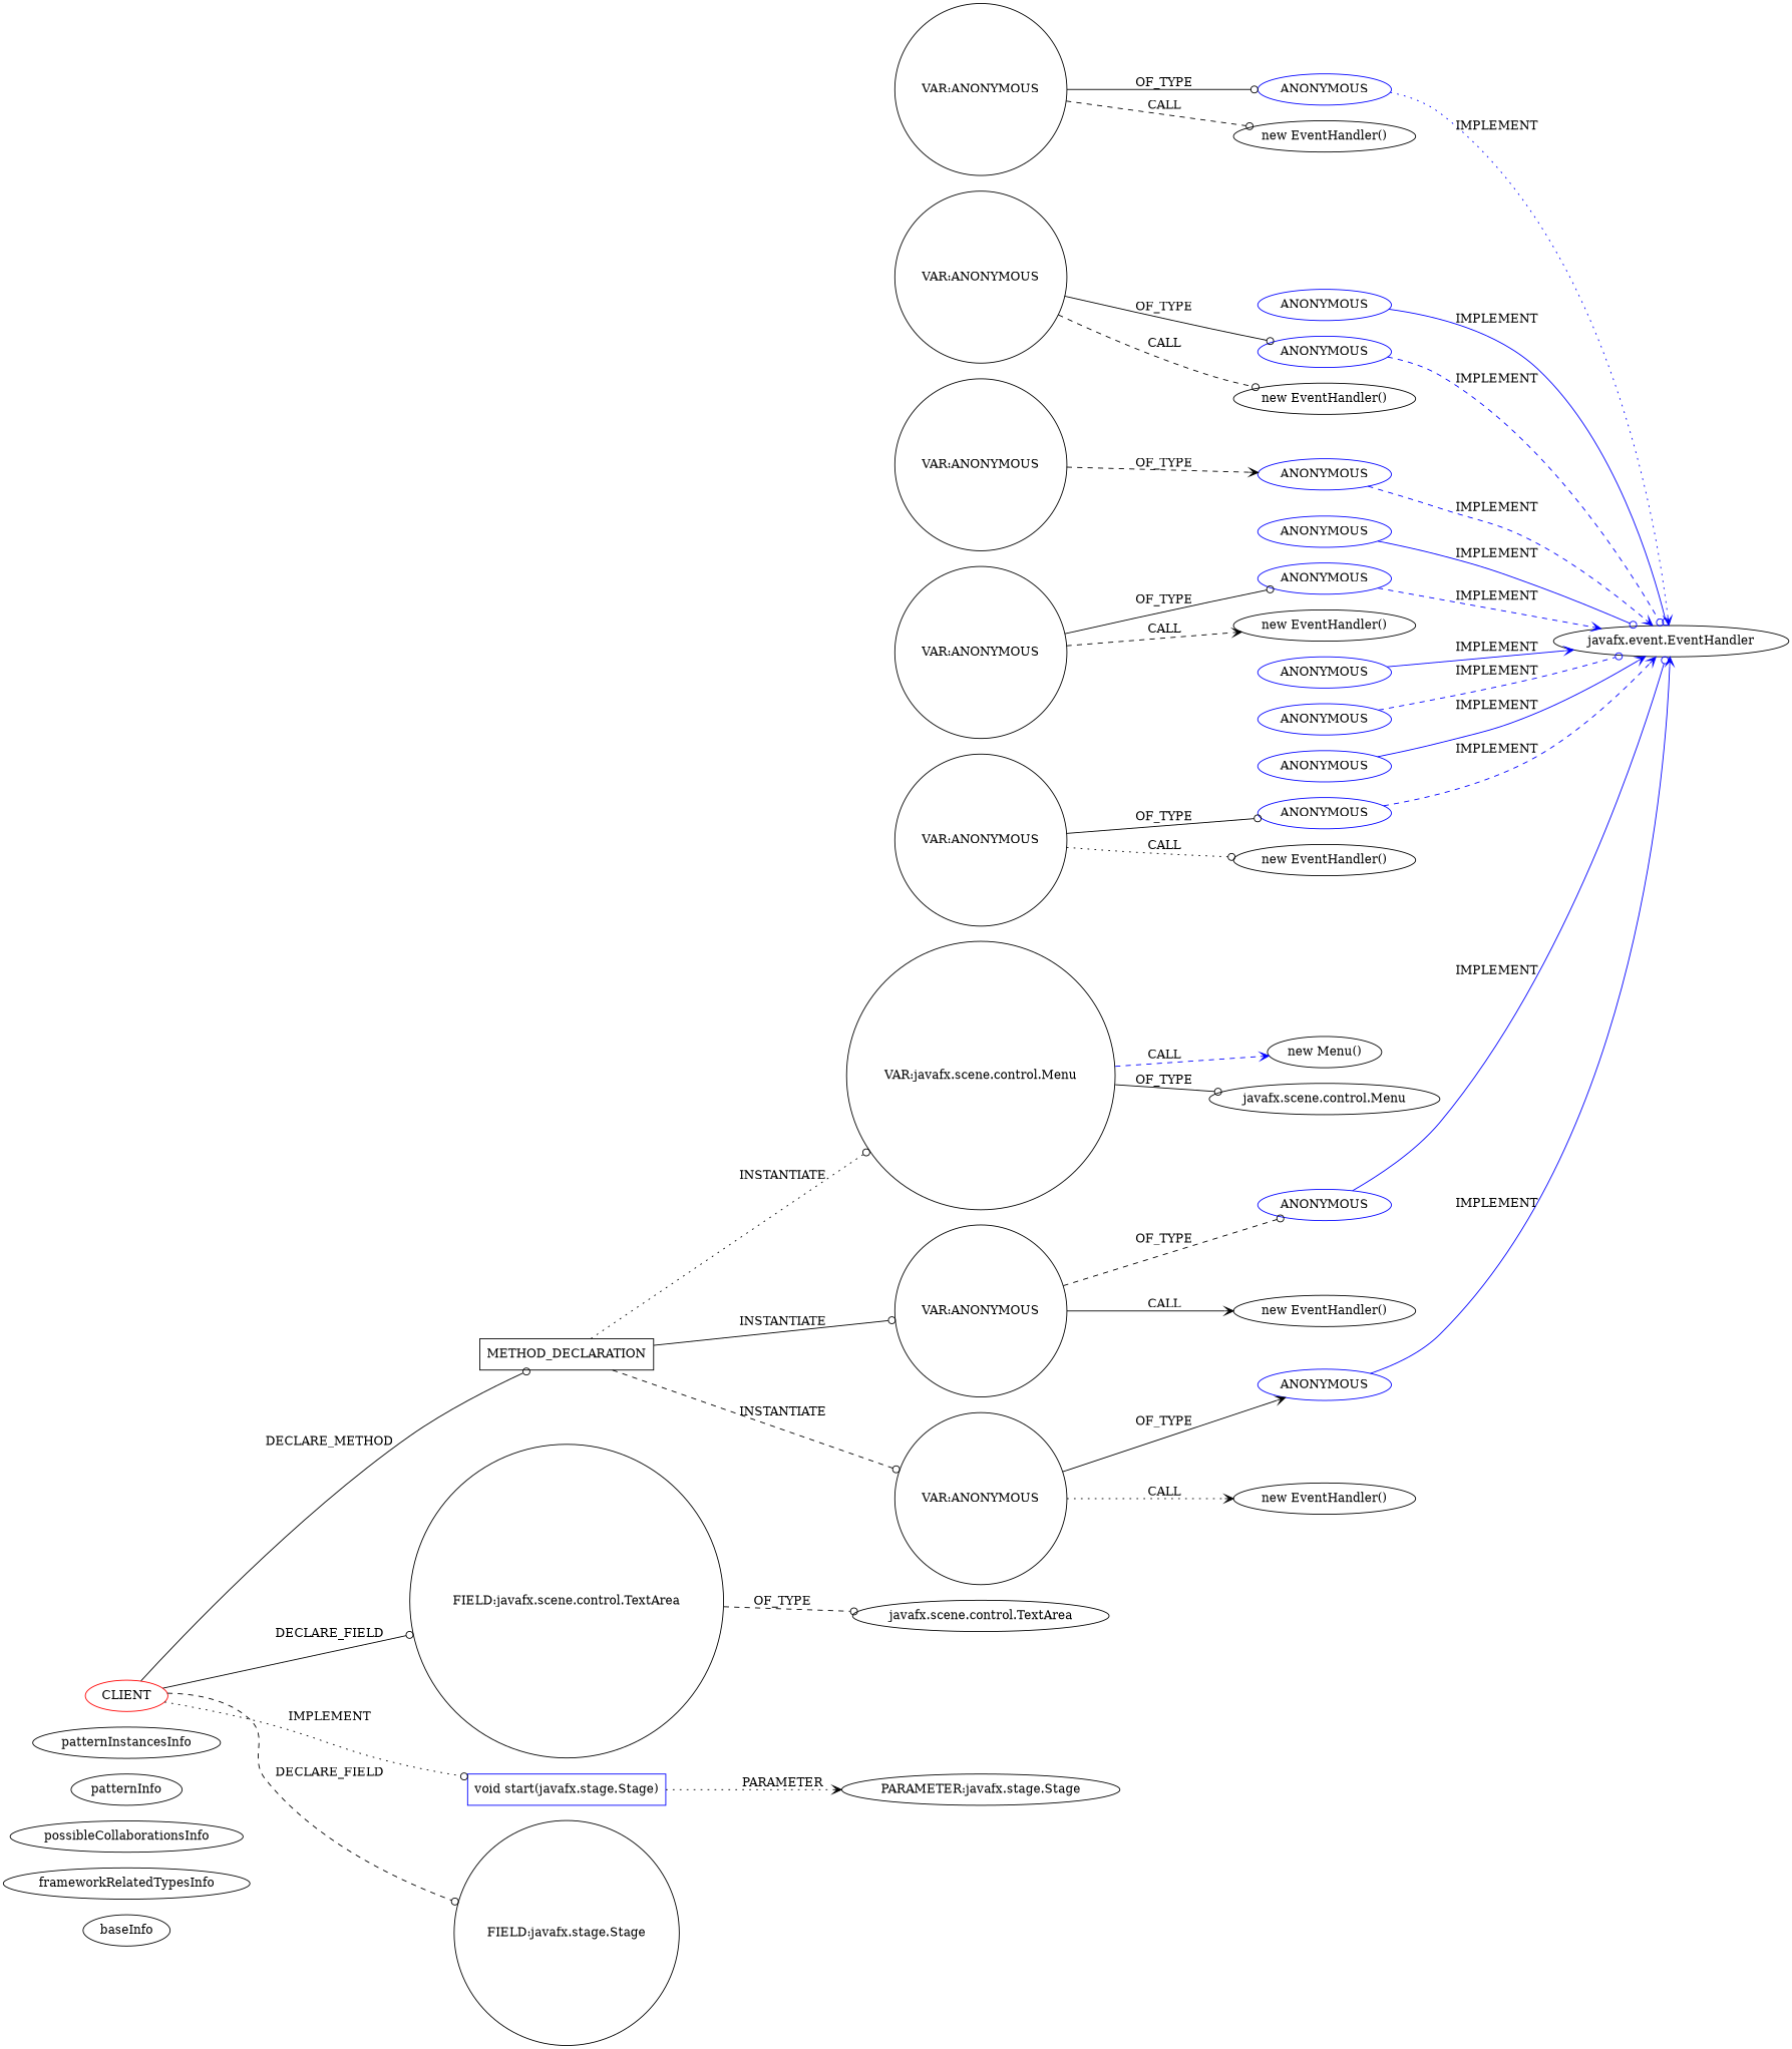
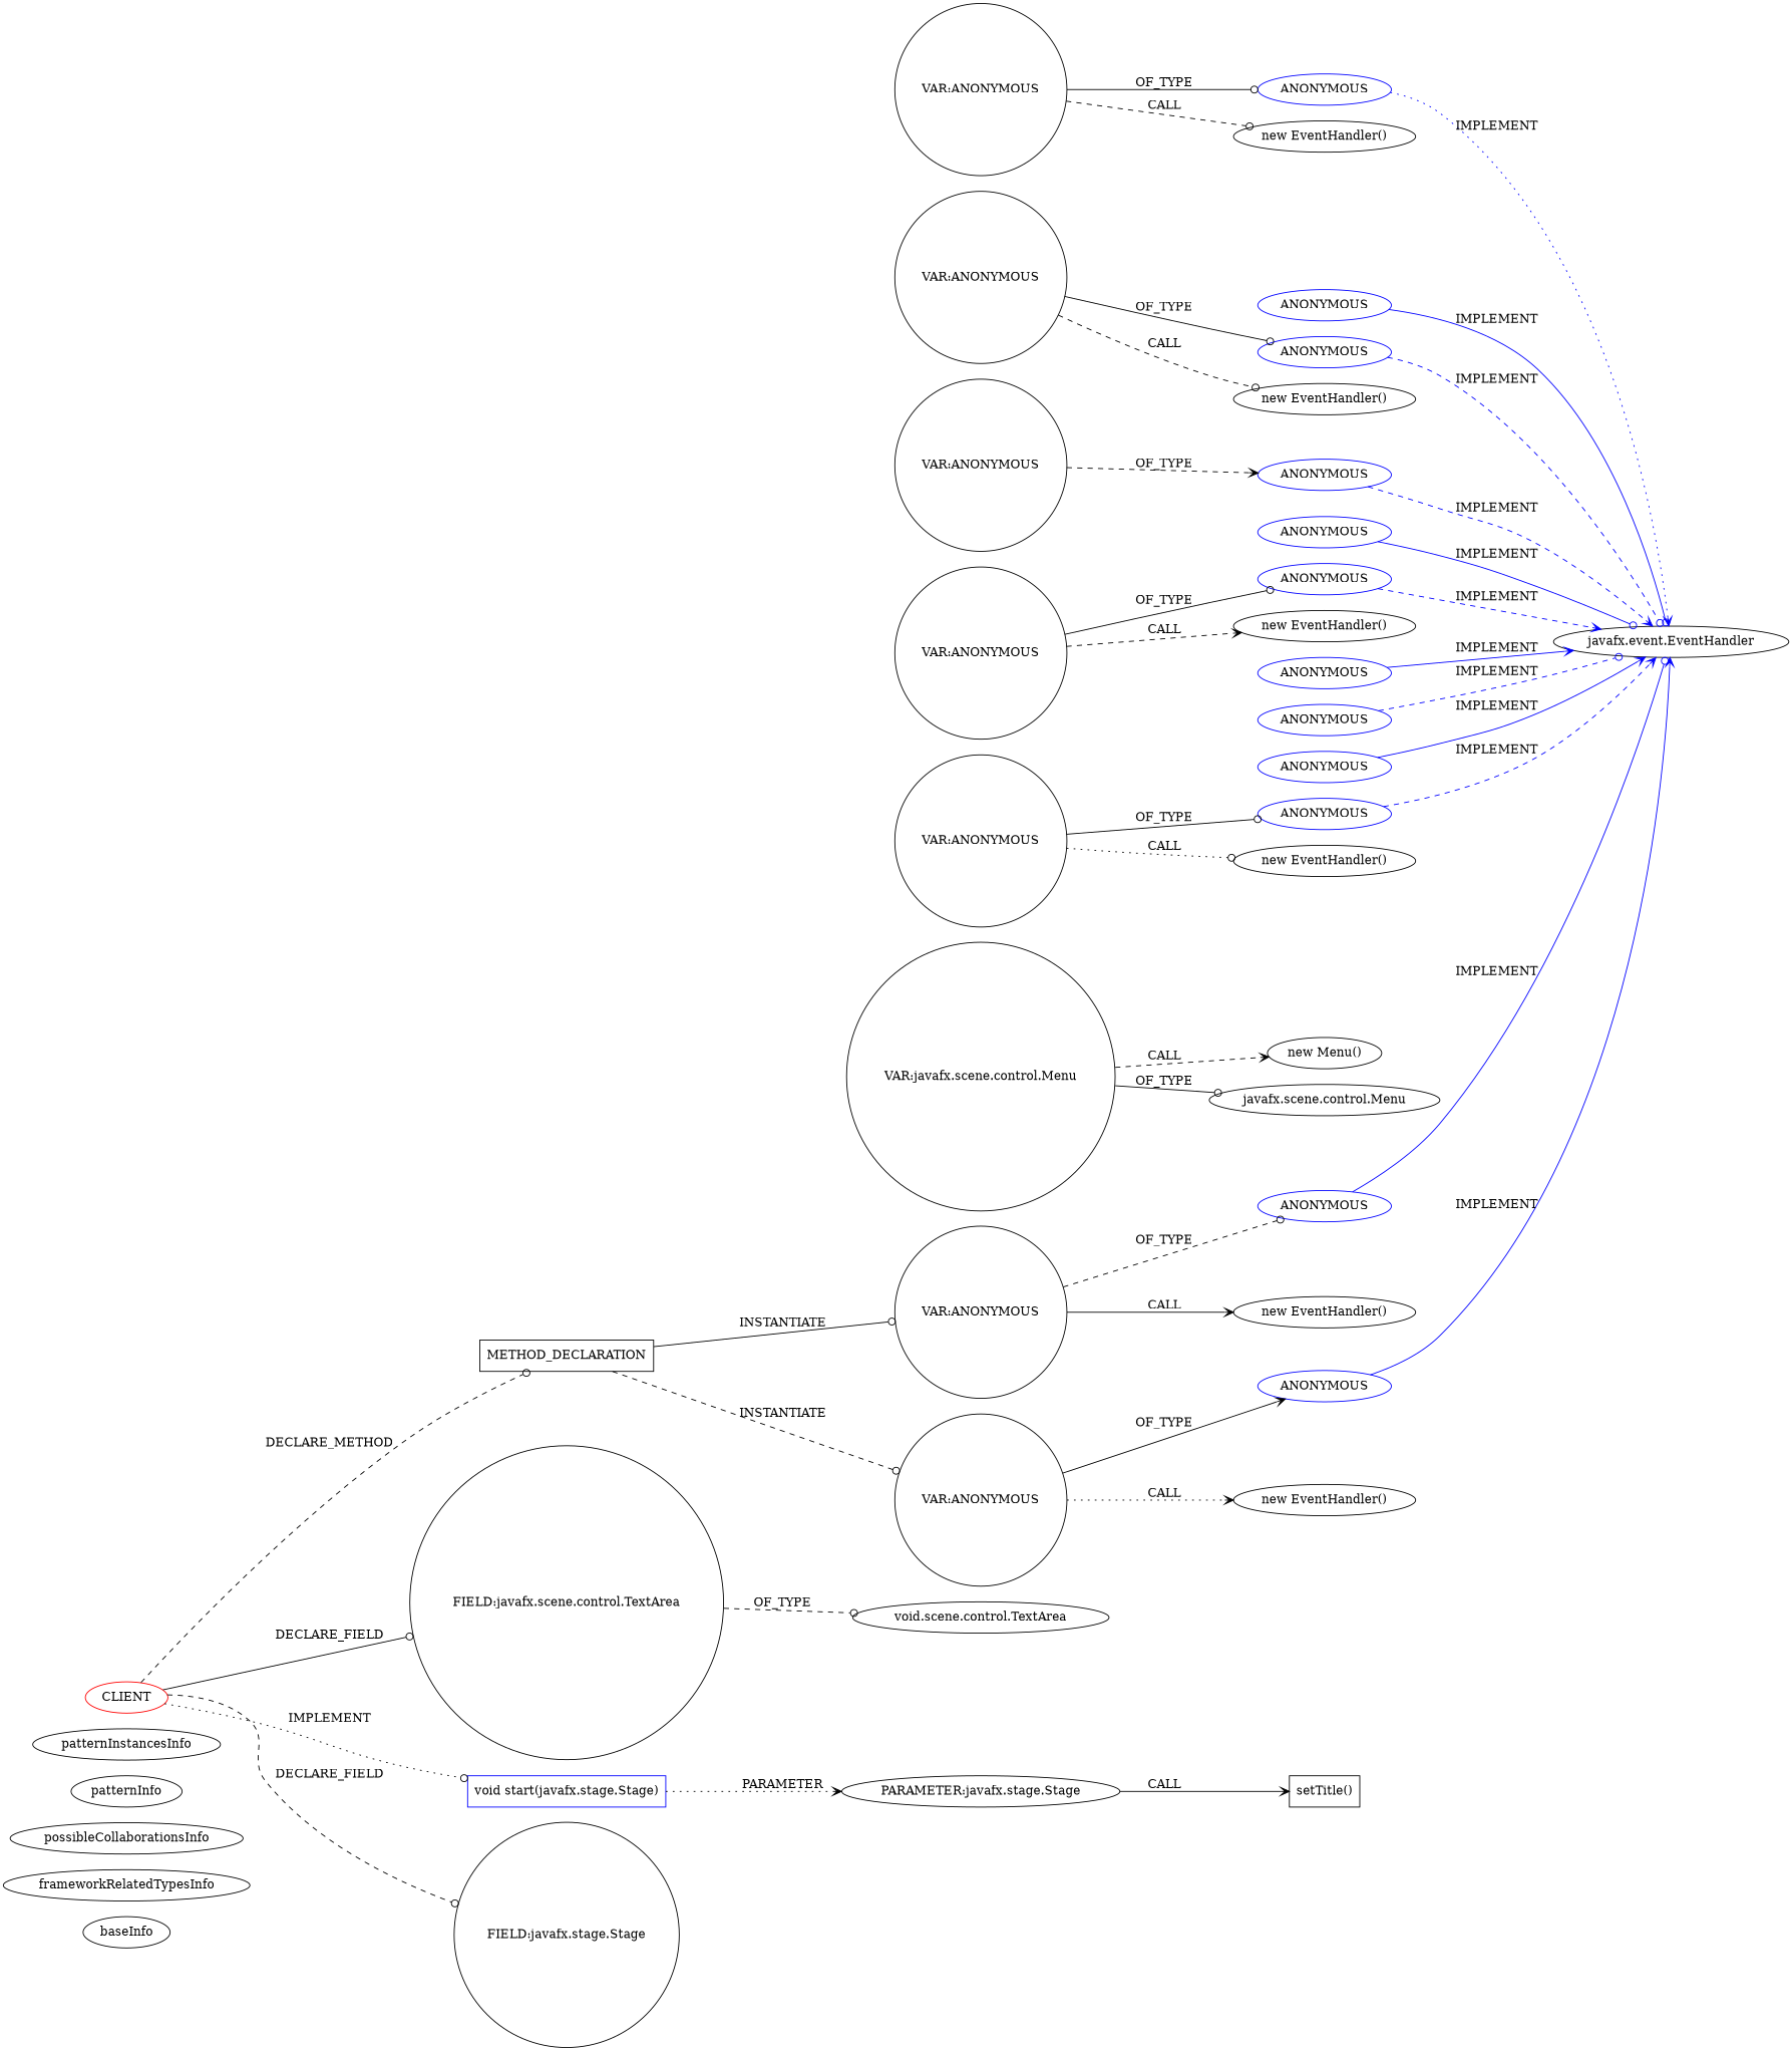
  digraph {
    rankdir=LR
    node [isFrameworkType=false vertexType=REFERENCE_ANONYMOUS_DECLARATION]
    edge [arrowhead=odot style=solid]
    baseInfo [category=pattern graphId=1823 isAnonymous=false possibleRelation=false isFrameworkType="" vertexType=""]
    frameworkRelatedTypesInfo [isFrameworkType="" vertexType=""]
    possibleCollaborationsInfo [isFrameworkType="" vertexType=""]
    patternInfo [frequency=2.0 patternRootClient=0 isFrameworkType="" vertexType=""]
    patternInstancesInfo [0="indysvision-EatWorldEditor~/indysvision-EatWorldEditor/EatWorldEditor-master/src/com/indyvision/eatworld/editor/Main.java~Main~3178" 1="Zulukas-IJA~/Zulukas-IJA/IJA-master/src/InsightJournalApplication/GUI.java~GUI~1631" isFrameworkType="" vertexType=""]
    n6 [label="new Menu()" vertexType=CONSTRUCTOR_CALL]
    n7 [label="VAR:javafx.scene.control.Menu" shape=circle vertexType=VARIABLE_EXPRESION]
    n8 [label="javafx.scene.control.Menu" vertexType=FRAMEWORK_CLASS_TYPE]
    n9 [label=METHOD_DECLARATION shape=box vertexType=CLIENT_METHOD_DECLARATION]
    n10 [label="VAR:ANONYMOUS" shape=circle vertexType=VARIABLE_EXPRESION]
    n11 [label="VAR:ANONYMOUS" shape=circle vertexType=VARIABLE_EXPRESION]
    n12 [color=blue label=ANONYMOUS]
    n13 [label="new EventHandler()" vertexType=CONSTRUCTOR_CALL]
    n14 [color=blue label=ANONYMOUS]
    n15 [label="new EventHandler()" vertexType=CONSTRUCTOR_CALL]
    n16 [color=red label=CLIENT vertexType=ROOT_CLIENT_CLASS_DECLARATION]
    n17 [label="FIELD:javafx.scene.control.TextArea" shape=circle vertexType=FIELD_DECLARATION]
    n18 [color=blue label="void start(javafx.stage.Stage)" shape=box vertexType=OVERRIDING_METHOD_DECLARATION]
    n19 [label="FIELD:javafx.stage.Stage" shape=circle vertexType=FIELD_DECLARATION]
-   n20 [label="javafx.scene.control.TextArea" vertexType=FRAMEWORK_CLASS_TYPE]
+   n20 [label="void.scene.control.TextArea" vertexType=FRAMEWORK_CLASS_TYPE]
    n21 [label="PARAMETER:javafx.stage.Stage" vertexType=PARAMETER_DECLARATION]
+   n22 [label="setTitle()" shape=box vertexType=INSIDE_CALL]
    n23 [label="javafx.event.EventHandler" vertexType=FRAMEWORK_INTERFACE_TYPE]
    n24 [color=blue label=ANONYMOUS]
    n25 [color=blue label=ANONYMOUS]
    n26 [color=blue label=ANONYMOUS]
    n27 [color=blue label=ANONYMOUS]
    n28 [color=blue label=ANONYMOUS]
    n29 [color=blue label=ANONYMOUS]
    n30 [color=blue label=ANONYMOUS]
    n31 [color=blue label=ANONYMOUS]
    n32 [color=blue label=ANONYMOUS]
    n33 [color=blue label=ANONYMOUS]
    n34 [label="VAR:ANONYMOUS" shape=circle vertexType=VARIABLE_EXPRESION]
    n35 [label="new EventHandler()" vertexType=CONSTRUCTOR_CALL]
    n36 [label="VAR:ANONYMOUS" shape=circle vertexType=VARIABLE_EXPRESION]
    n37 [label="new EventHandler()" vertexType=CONSTRUCTOR_CALL]
    n38 [label="VAR:ANONYMOUS" shape=circle vertexType=VARIABLE_EXPRESION]
    n39 [label="new EventHandler()" vertexType=CONSTRUCTOR_CALL]
    n40 [label="VAR:ANONYMOUS" shape=circle vertexType=VARIABLE_EXPRESION]
    n41 [label="new EventHandler()" vertexType=CONSTRUCTOR_CALL]
    n42 [label="VAR:ANONYMOUS" shape=circle vertexType=VARIABLE_EXPRESION]
-   n7 -> n6 [arrowhead=vee label=CALL style=dashed color=blue]
+   n7 -> n6 [arrowhead=vee label=CALL style=dashed]
    n7 -> n8 [label=OF_TYPE]
-   n9 -> n7 [label=INSTANTIATE style=dotted]
    n9 -> n10 [label=INSTANTIATE]
    n9 -> n11 [label=INSTANTIATE style=dashed]
    n10 -> n12 [label=OF_TYPE style=dashed]
    n10 -> n13 [arrowhead=vee label=CALL]
    n11 -> n14 [arrowhead=vee label=OF_TYPE]
    n11 -> n15 [arrowhead=vee label=CALL style=dotted]
    n12 -> n23 [color=blue label=IMPLEMENT]
    n14 -> n23 [arrowhead=vee color=blue label=IMPLEMENT]
-   n16 -> n9 [label=DECLARE_METHOD]
+   n16 -> n9 [label=DECLARE_METHOD style=dashed]
    n16 -> n17 [label=DECLARE_FIELD]
    n16 -> n18 [label=IMPLEMENT style=dotted]
    n16 -> n19 [label=DECLARE_FIELD style=dashed]
    n17 -> n20 [label=OF_TYPE style=dashed]
    n18 -> n21 [arrowhead=vee label=PARAMETER style=dotted]
+   n21 -> n22 [arrowhead=vee label=CALL]
    n24 -> n23 [arrowhead=vee color=blue label=IMPLEMENT style=dotted]
    n25 -> n23 [color=blue label=IMPLEMENT]
    n26 -> n23 [color=blue label=IMPLEMENT style=dashed]
    n27 -> n23 [arrowhead=vee color=blue label=IMPLEMENT style=dashed]
    n28 -> n23 [color=blue label=IMPLEMENT]
    n29 -> n23 [arrowhead=vee color=blue label=IMPLEMENT style=dashed]
    n30 -> n23 [arrowhead=vee color=blue label=IMPLEMENT]
    n31 -> n23 [color=blue label=IMPLEMENT style=dashed]
    n32 -> n23 [arrowhead=vee color=blue label=IMPLEMENT]
    n33 -> n23 [arrowhead=vee color=blue label=IMPLEMENT style=dashed]
    n34 -> n29 [label=OF_TYPE]
    n34 -> n35 [arrowhead=vee label=CALL style=dashed]
    n36 -> n33 [label=OF_TYPE]
    n36 -> n37 [label=CALL style=dotted]
    n38 -> n24 [label=OF_TYPE]
    n38 -> n39 [label=CALL style=dashed]
    n40 -> n26 [label=OF_TYPE]
    n40 -> n41 [label=CALL style=dashed]
    n42 -> n27 [arrowhead=vee label=OF_TYPE style=dashed]
  }
